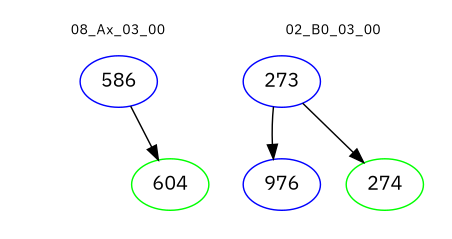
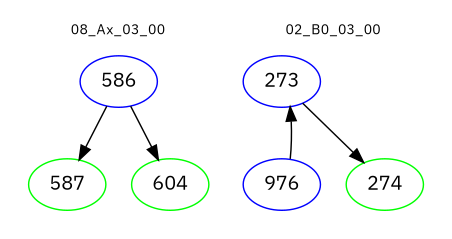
  digraph {
    fontname="IBM Plex Sans"
    node [color=blue fontname="IBM Plex Sans"]
    edge [color=black fontname="IBM Plex Sans"]
    n1 [label=586]
+   n2 [color=green label=587]
    n3 [color=green label=604]
    n4 [label=273]
    n5 [label=976]
    n6 [color=green label=274]
    subgraph cluster_1 {
      color=white
      fontsize=10
      label="08_Ax_03_00"
      n1
+     n2
      n3
    }
    subgraph cluster_2 {
      color=white
      fontsize=10
      label="02_B0_03_00"
      n4
      n5
      n6
    }
+   n1 -> n2
    n1 -> n3
-   n4 -> n5
+   n5 -> n4
    n4 -> n6
  }
